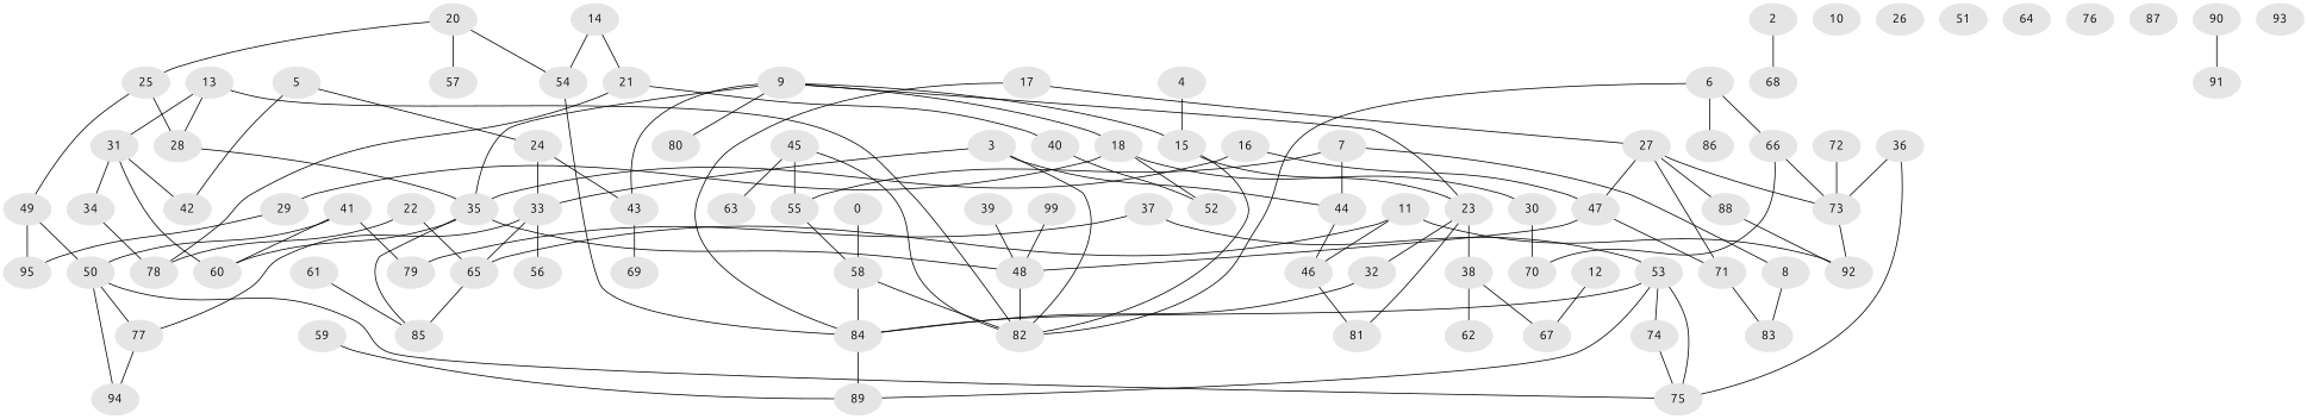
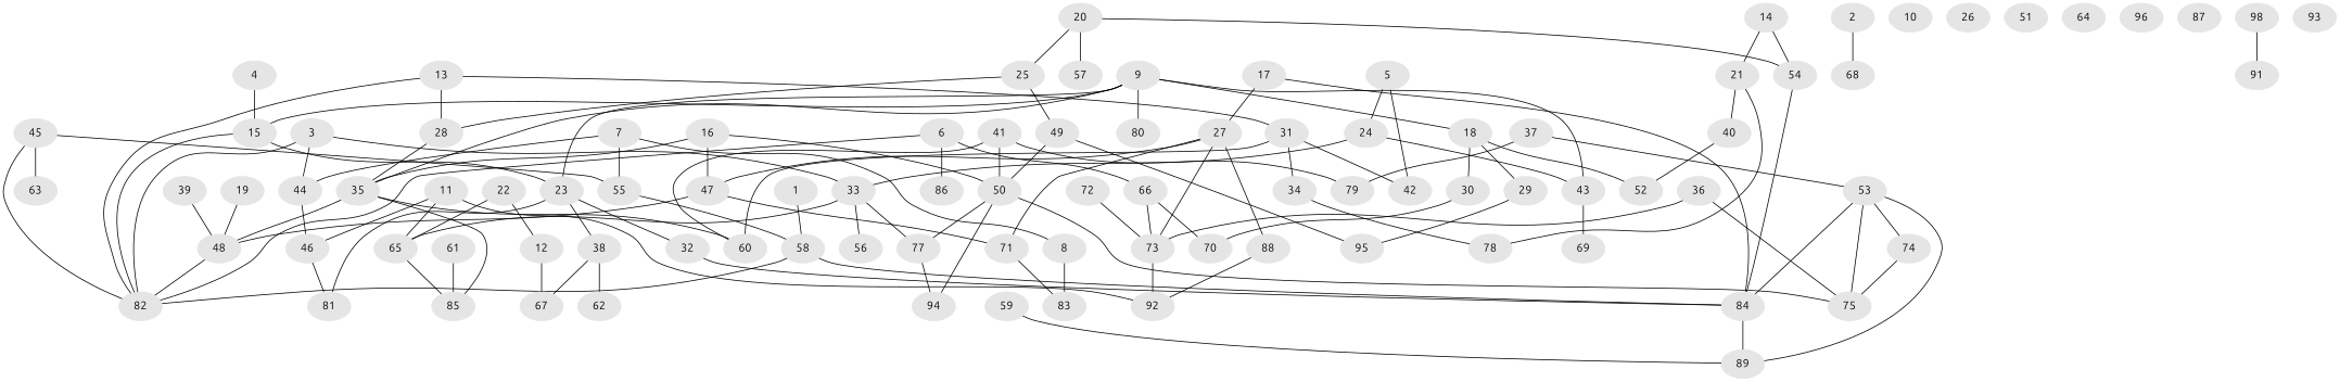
  graph {
    fontname=Ubuntu
    node [color=gray90 fontname=Ubuntu style=filled]
    edge [fontname=Ubuntu]
-   1 [label=0]
+   1
    58
    82
    84
    2
    68
    3
    33
    44
    65
    56
    77
    46
    4
    15
    23
    5
    24
    42
    43
    6
    66
    86
    73
    70
    7
    8
    55
    83
    9
    18
    35
    80
    29
    30
    52
    32
    38
    81
    48
    60
    85
    69
    92
    10
    11
    12
    67
    13
    28
    31
    34
    14
    21
    54
    40
    78
    16
    47
    50
    71
    75
    94
    17
    27
    88
    89
    95
-   19 [label=99]
+   19
    20
    25
    57
    49
    22
    62
    26
    36
    37
    53
    79
    74
    39
    41
    45
    63
    51
    59
    61
    64
    72
-   76
+   76 [label=96]
    87
-   90
+   90 [label=98]
    91
    93
    1 -- 58
    58 -- 82
    58 -- 84
    84 -- 89
    2 -- 68
    3 -- 82
    3 -- 33
    3 -- 44
    33 -- 65
    33 -- 56
    33 -- 77
    44 -- 46
    65 -- 85
    77 -- 94
    46 -- 81
    4 -- 15
    15 -- 82
    15 -- 23
    23 -- 32
    23 -- 38
    23 -- 81
    5 -- 24
    5 -- 42
    24 -- 33
    24 -- 43
    43 -- 69
    6 -- 82
    6 -- 66
    6 -- 86
    66 -- 73
    66 -- 70
    73 -- 92
    7 -- 44
    7 -- 8
    7 -- 55
    8 -- 83
    55 -- 58
    9 -- 15
    9 -- 23
    9 -- 43
    9 -- 18
    9 -- 35
    9 -- 80
    18 -- 29
    18 -- 30
    18 -- 52
    35 -- 48
    35 -- 60
    35 -- 85
    29 -- 95
    30 -- 70
    32 -- 84
    38 -- 67
    38 -- 62
    48 -- 82
    11 -- 65
    11 -- 46
    11 -- 92
    12 -- 67
    13 -- 82
    13 -- 28
    13 -- 31
    28 -- 35
    31 -- 42
    31 -- 60
    31 -- 34
    34 -- 78
    14 -- 21
    14 -- 54
    21 -- 40
    21 -- 78
    54 -- 84
    40 -- 52
    16 -- 35
    16 -- 47
+   16 -- 50
    47 -- 48
    47 -- 71
    50 -- 77
    50 -- 75
    50 -- 94
    71 -- 83
    17 -- 84
    17 -- 27
    27 -- 73
    27 -- 47
    27 -- 71
    27 -- 88
    88 -- 92
    19 -- 48
    20 -- 54
    20 -- 25
    20 -- 57
    25 -- 28
    25 -- 49
    49 -- 50
    49 -- 95
    22 -- 65
-   22 -- 78
+   22 -- 12
    36 -- 73
    36 -- 75
    37 -- 53
    37 -- 79
    53 -- 84
    53 -- 75
    53 -- 89
    53 -- 74
    74 -- 75
    39 -- 48
    41 -- 60
    41 -- 50
    41 -- 79
    45 -- 82
    45 -- 55
    45 -- 63
    59 -- 89
    61 -- 85
    72 -- 73
    90 -- 91
  }
